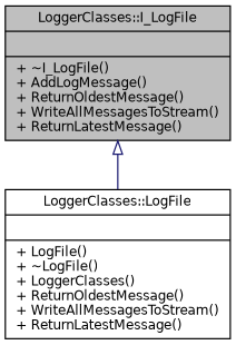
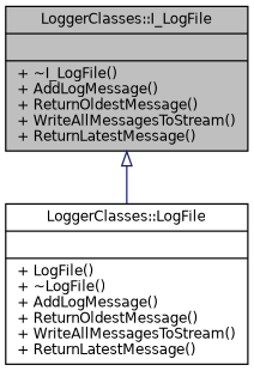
  digraph {
    node [color=black fontname=Helvetica fontsize=10 shape=record style=filled]
    n1 [fillcolor=grey75 fontcolor=black height=0.2 label="{LoggerClasses::I_LogFile\n||+ ~I_LogFile()\l+ AddLogMessage()\l+ ReturnOldestMessage()\l+ WriteAllMessagesToStream()\l+ ReturnLatestMessage()\l}" width=0.4]
-   n2 [fillcolor=white height=0.2 label="{LoggerClasses::LogFile\n||+ LogFile()\l+ ~LogFile()\l+ LoggerClasses()\l+ ReturnOldestMessage()\l+ WriteAllMessagesToStream()\l+ ReturnLatestMessage()\l}" width=0.4]
+   n2 [fillcolor=white height=0.2 label="{LoggerClasses::LogFile\n||+ LogFile()\l+ ~LogFile()\l+ AddLogMessage()\l+ ReturnOldestMessage()\l+ WriteAllMessagesToStream()\l+ ReturnLatestMessage()\l}" width=0.4]
    n1 -> n2 [arrowtail=onormal color=midnightblue dir=back fontname=Helvetica fontsize=10 labelfontname=Helvetica labelfontsize=10 style=solid]
  }
